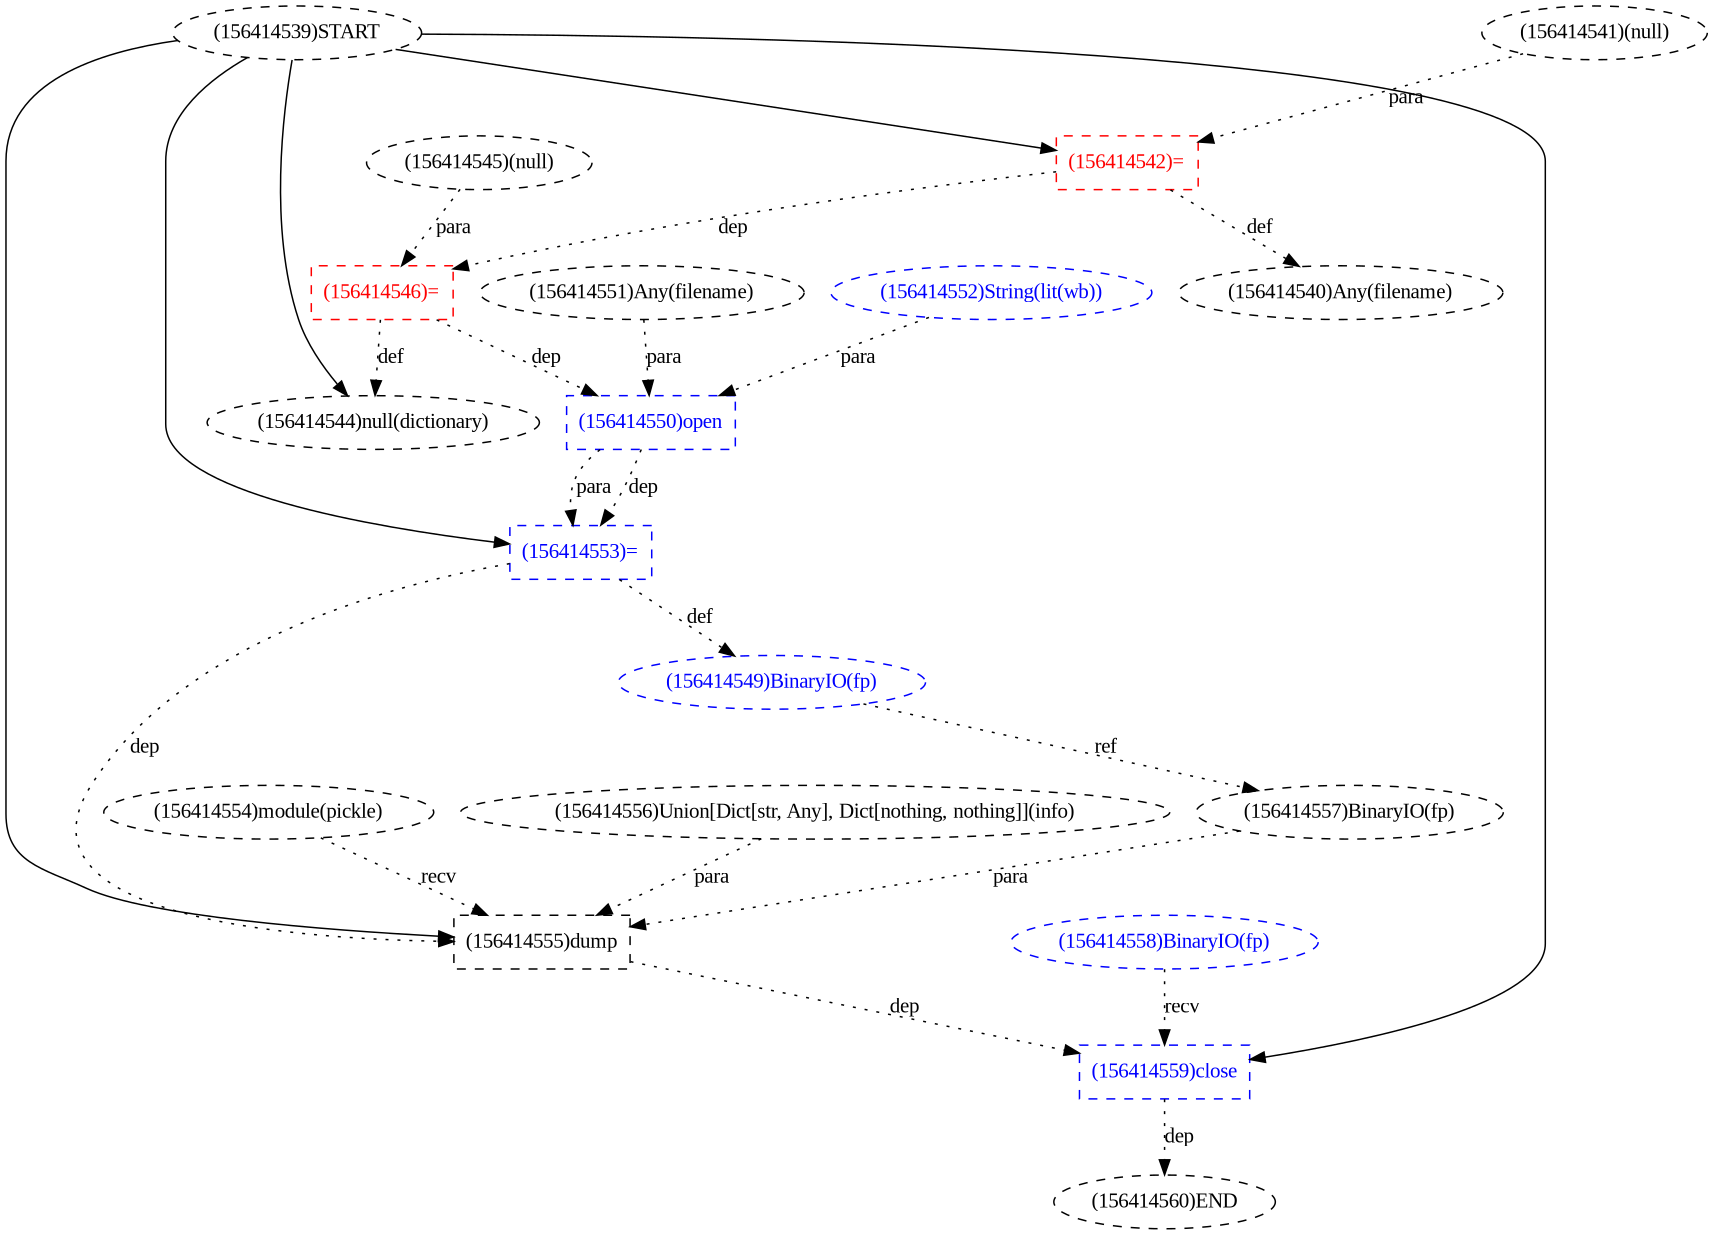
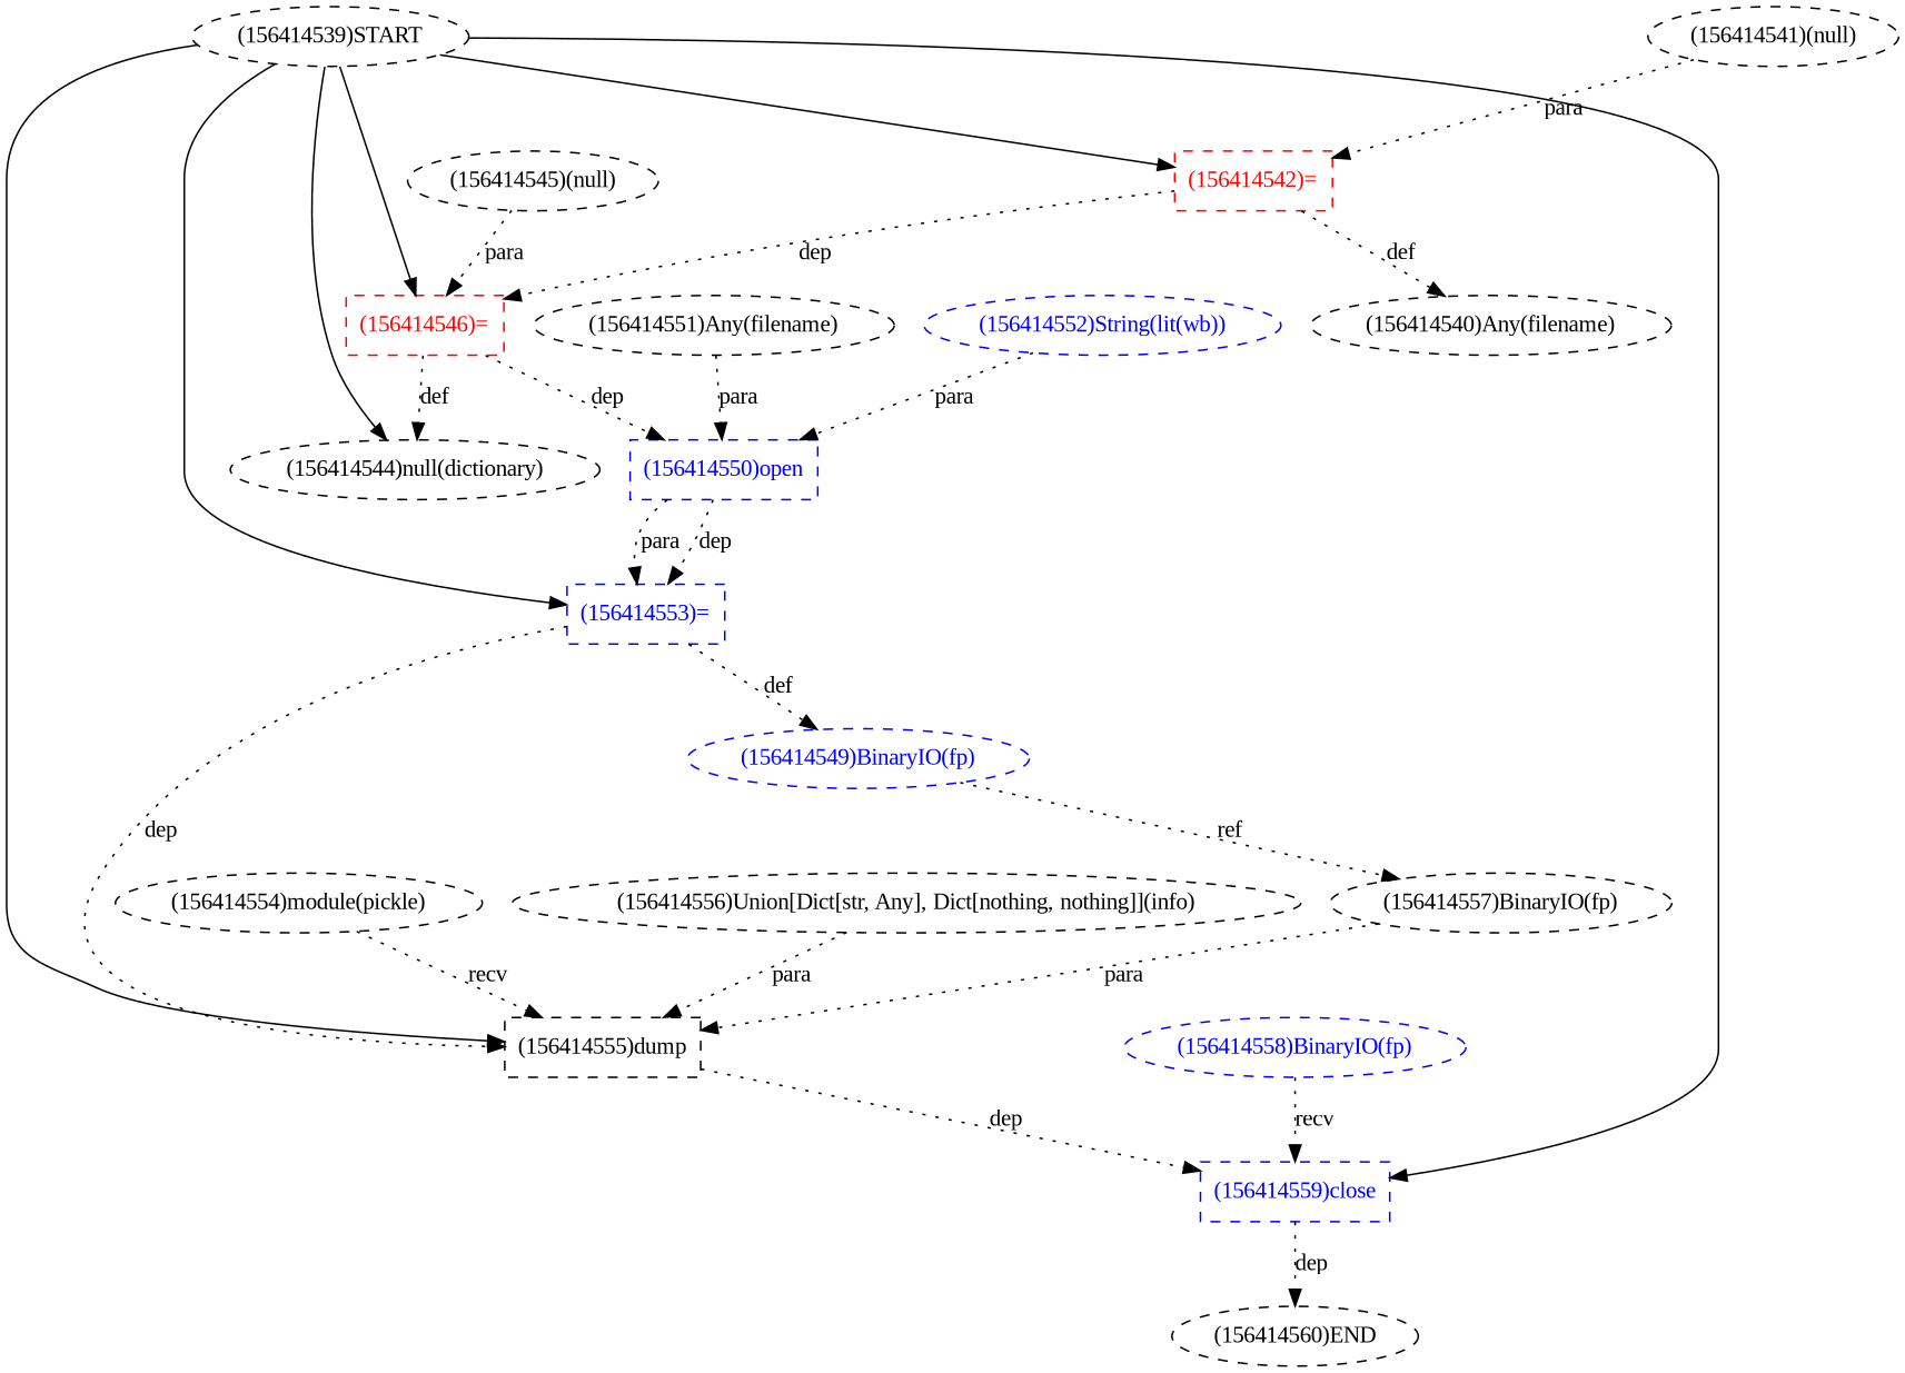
  digraph {
    fontname="Liberation Serif"
    node [fontname="Liberation Serif" shape=ellipse style=dashed]
    edge [fontname="Liberation Serif" style=dotted]
    n1 [label="(156414556)Union[Dict[str, Any], Dict[nothing, nothing]](info)"]
    n2 [label="(156414555)dump" shape=box]
    n3 [color=blue fontcolor=blue label="(156414559)close" shape=box]
    n4 [label="(156414560)END" shape=""]
    n5 [label="(156414541)(null)"]
    n6 [color=red fontcolor=red label="(156414542)=" shape=box]
    n7 [color=red fontcolor=red label="(156414546)=" shape=box]
    n8 [label="(156414540)Any(filename)"]
    n9 [color=blue fontcolor=blue label="(156414553)=" shape=box]
    n10 [color=blue fontcolor=blue label="(156414549)BinaryIO(fp)"]
    n11 [label="(156414557)BinaryIO(fp)"]
    n12 [label="(156414551)Any(filename)"]
    n13 [color=blue fontcolor=blue label="(156414550)open" shape=box]
    n14 [color=blue fontcolor=blue label="(156414558)BinaryIO(fp)"]
    n15 [label="(156414544)null(dictionary)"]
    n16 [label="(156414545)(null)"]
    n17 [label="(156414554)module(pickle)"]
    n18 [label="(156414539)START" shape=""]
    n19 [color=blue fontcolor=blue label="(156414552)String(lit(wb))"]
    n1 -> n2 [label=para]
    n2 -> n3 [label=dep]
    n3 -> n4 [label=dep]
    n5 -> n6 [label=para]
    n6 -> n7 [label=dep]
    n6 -> n8 [label=def]
    n7 -> n13 [label=dep]
    n7 -> n15 [label=def]
    n9 -> n2 [label=dep]
    n9 -> n10 [label=def]
    n10 -> n11 [label=ref]
    n11 -> n2 [label=para]
    n12 -> n13 [label=para]
    n13 -> n9 [label=dep]
    n13 -> n9 [label=para]
    n14 -> n3 [label=recv]
    n16 -> n7 [label=para]
    n17 -> n2 [label=recv]
    n18 -> n2 [style=solid]
    n18 -> n3 [style=solid]
    n18 -> n6 [style=solid]
+   n18 -> n7 [style=solid]
    n18 -> n9 [style=solid]
    n18 -> n15 [style=solid]
    n19 -> n13 [label=para]
  }
